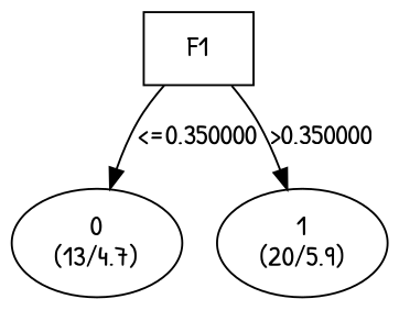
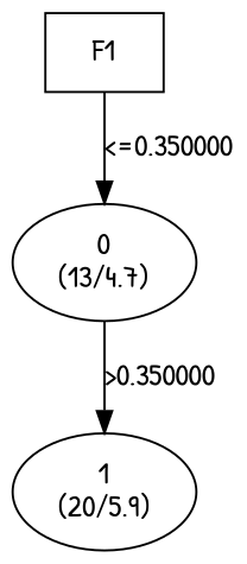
  digraph {
    fontname="Patrick Hand"
    node [fontname="Patrick Hand" shape=ellipse]
    edge [fontname="Patrick Hand"]
    n1 [label="F1\n" shape=box]
    n2 [label="0\n(13/4.7)"]
    n3 [label="1\n(20/5.9)"]
    n1 -> n2 [label="<=0.350000"]
-   n1 -> n3 [label=">0.350000"]
+   n2 -> n3 [label=">0.350000"]
  }
